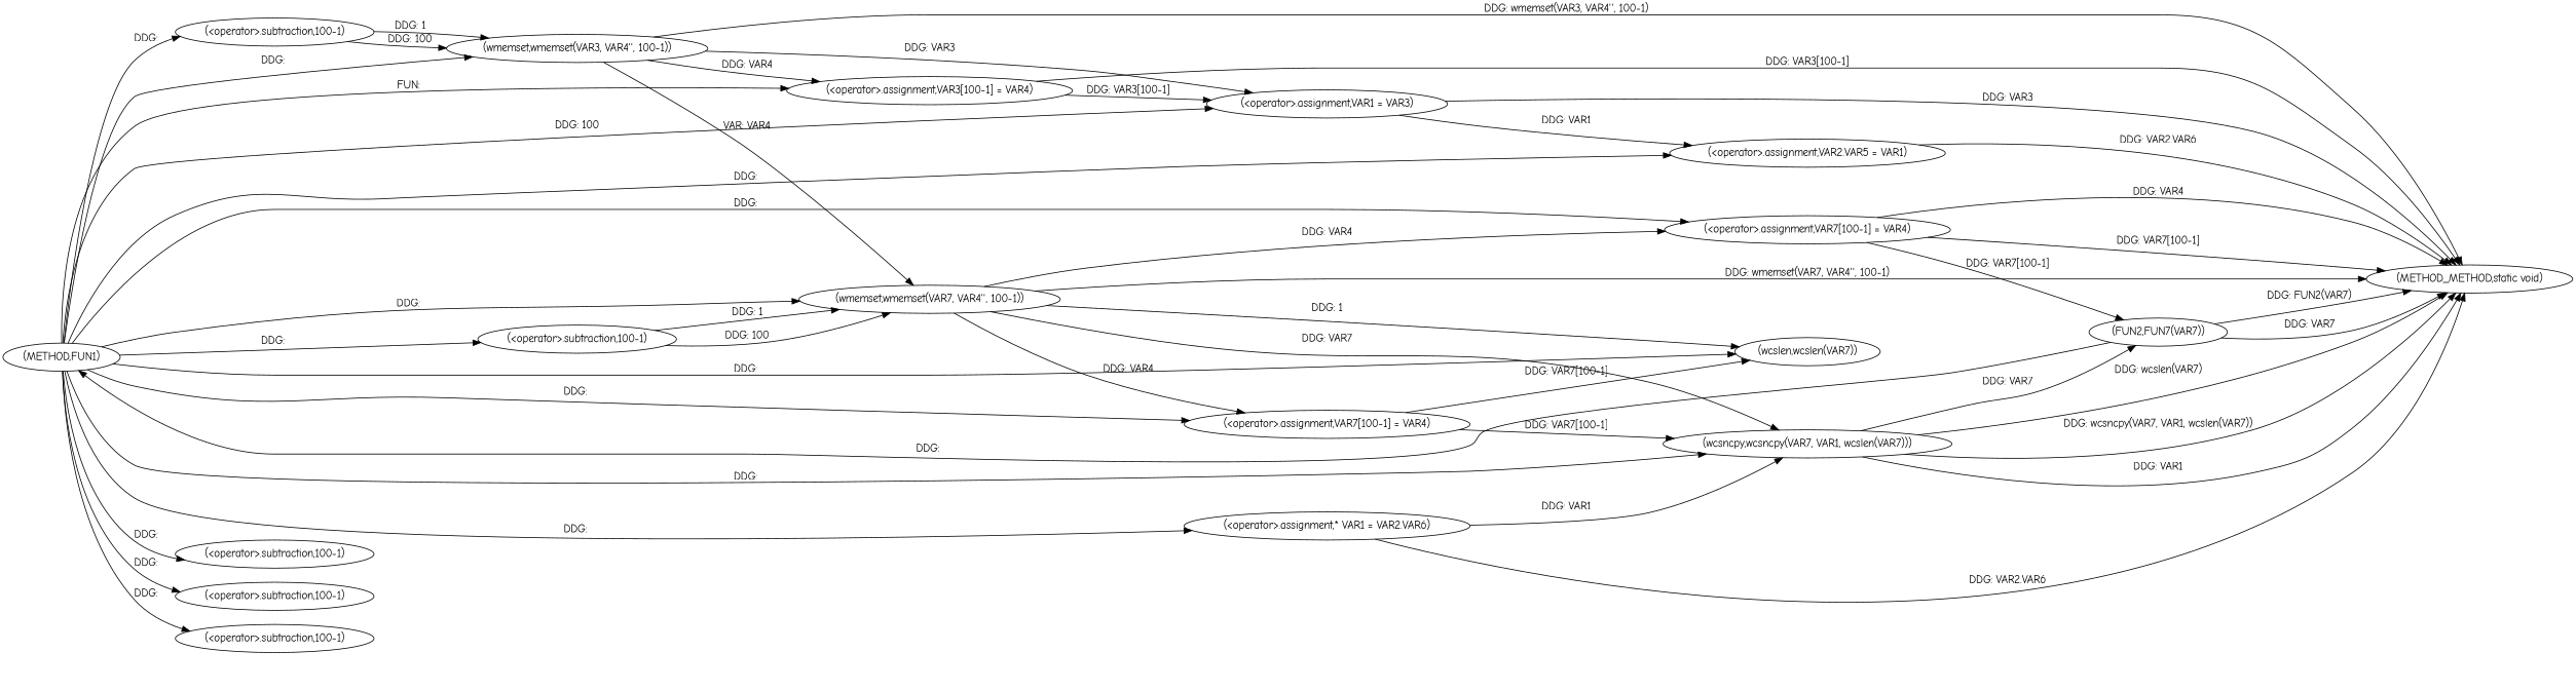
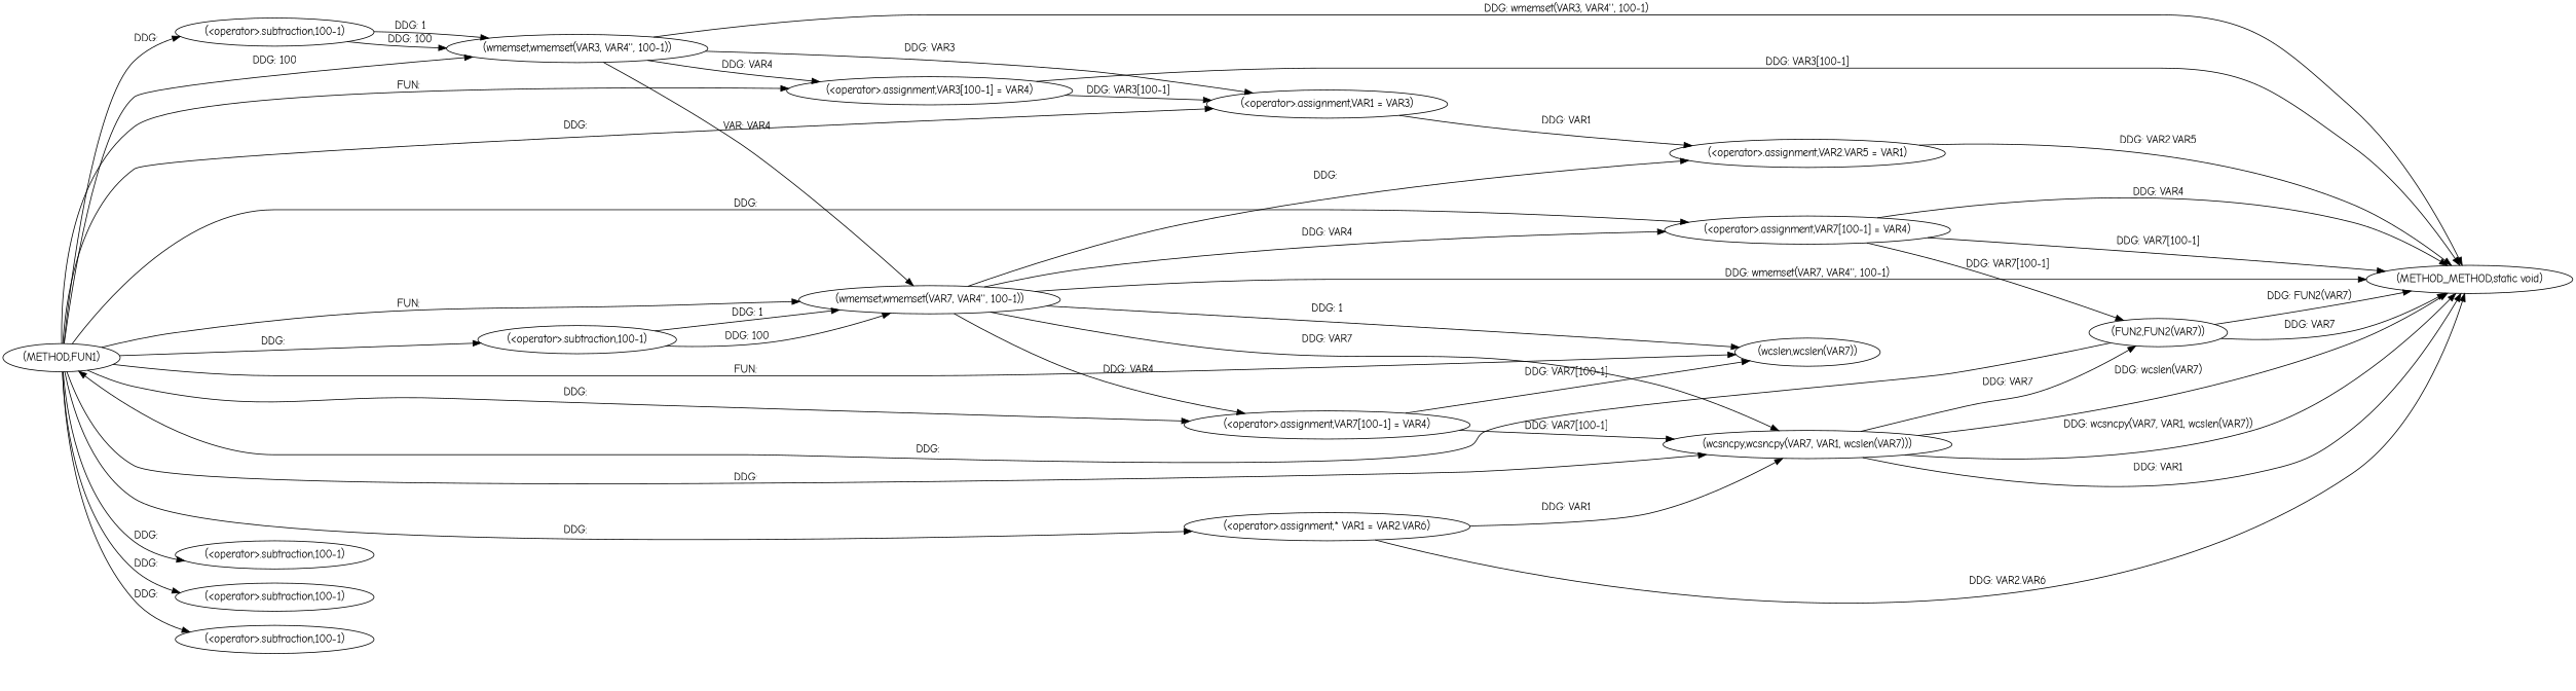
  digraph {
    fontname="Comic Neue"
    rankdir=LR
    node [fontname="Comic Neue"]
    edge [fontname="Comic Neue"]
    n1 [label="(METHOD,FUN1)"]
    n2 [label="(wmemset,wmemset(VAR3, VAR4'', 100-1))"]
    n3 [label="(<operator>.subtraction,100-1)"]
    n4 [label="(<operator>.assignment,VAR3[100-1] = VAR4)"]
    n5 [label="(<operator>.subtraction,100-1)"]
    n6 [label="(<operator>.assignment,VAR1 = VAR3)"]
    n7 [label="(<operator>.assignment,VAR2.VAR5 = VAR1)"]
    n8 [label="(<operator>.assignment,* VAR1 = VAR2.VAR6)"]
    n9 [label="(wmemset,wmemset(VAR7, VAR4'', 100-1))"]
    n10 [label="(<operator>.subtraction,100-1)"]
    n11 [label="(<operator>.assignment,VAR7[100-1] = VAR4)"]
    n12 [label="(<operator>.subtraction,100-1)"]
    n13 [label="(wcsncpy,wcsncpy(VAR7, VAR1, wcslen(VAR7)))"]
    n14 [label="(wcslen,wcslen(VAR7))"]
    n15 [label="(<operator>.assignment,VAR7[100-1] = VAR4)"]
    n16 [label="(<operator>.subtraction,100-1)"]
    n17 [label="(METHOD_METHOD,static void)"]
-   n18 [label="(FUN2,FUN7(VAR7))"]
-   n1 -> n2 [label="DDG: "]
+   n18 [label="(FUN2,FUN2(VAR7))"]
+   n1 -> n2 [label="DDG: 100"]
    n1 -> n3 [label="DDG: "]
    n1 -> n4 [label="FUN: "]
    n1 -> n5 [label="DDG: "]
-   n1 -> n6 [label="DDG: 100"]
-   n1 -> n7 [label="DDG: "]
+   n1 -> n6 [label="DDG: "]
+   n9 -> n7 [label="DDG: "]
    n1 -> n8 [label="DDG: "]
-   n1 -> n9 [label="DDG: "]
+   n1 -> n9 [label="FUN: "]
    n1 -> n10 [label="DDG: "]
    n1 -> n11 [label="DDG: "]
    n1 -> n12 [label="DDG: "]
    n1 -> n13 [label="DDG: "]
-   n1 -> n14 [label="DDG: "]
+   n1 -> n14 [label="FUN: "]
    n1 -> n15 [label="DDG: "]
    n1 -> n16 [label="DDG: "]
    n2 -> n4 [label="DDG: VAR4"]
    n2 -> n6 [label="DDG: VAR3"]
    n2 -> n9 [label="VAR: VAR4"]
    n2 -> n17 [label="DDG: wmemset(VAR3, VAR4'', 100-1)"]
    n3 -> n2 [label="DDG: 100"]
    n3 -> n2 [label="DDG: 1"]
    n4 -> n6 [label="DDG: VAR3[100-1]"]
    n4 -> n17 [label="DDG: VAR3[100-1]"]
    n6 -> n7 [label="DDG: VAR1"]
-   n6 -> n17 [label="DDG: VAR3"]
-   n7 -> n17 [label="DDG: VAR2.VAR6"]
+   n7 -> n17 [label="DDG: VAR2.VAR5"]
    n8 -> n13 [label="DDG: VAR1"]
    n8 -> n17 [label="DDG: VAR2.VAR6"]
    n9 -> n11 [label="DDG: VAR4"]
    n9 -> n13 [label="DDG: VAR7"]
    n9 -> n14 [label="DDG: 1"]
    n9 -> n15 [label="DDG: VAR4"]
    n9 -> n17 [label="DDG: wmemset(VAR7, VAR4'', 100-1)"]
    n10 -> n9 [label="DDG: 100"]
    n10 -> n9 [label="DDG: 1"]
    n11 -> n13 [label="DDG: VAR7[100-1]"]
    n11 -> n14 [label="DDG: VAR7[100-1]"]
    n13 -> n17 [label="DDG: wcslen(VAR7)"]
    n13 -> n17 [label="DDG: wcsncpy(VAR7, VAR1, wcslen(VAR7))"]
    n13 -> n17 [label="DDG: VAR1"]
    n13 -> n18 [label="DDG: VAR7"]
    n15 -> n17 [label="DDG: VAR4"]
    n15 -> n17 [label="DDG: VAR7[100-1]"]
    n15 -> n18 [label="DDG: VAR7[100-1]"]
    n18 -> n1 [label="DDG: "]
    n18 -> n17 [label="DDG: FUN2(VAR7)"]
    n18 -> n17 [label="DDG: VAR7"]
  }
